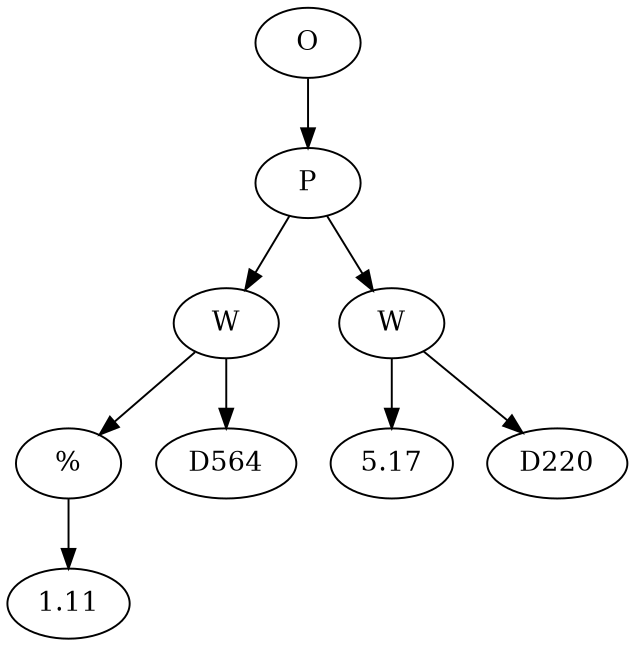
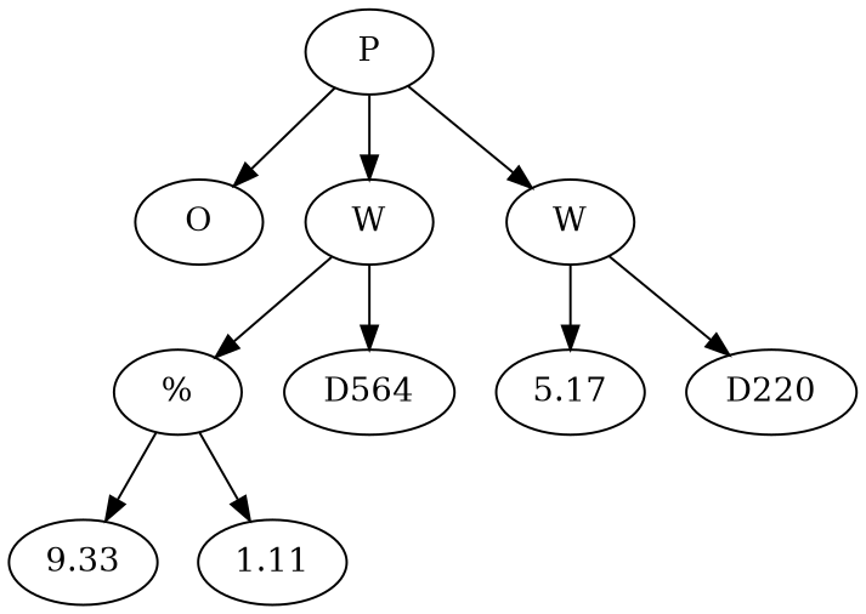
  digraph {
    n1 [label=O]
    n2 [label=P]
    n3 [label=W]
    n4 [label=W]
    n5 [label="%"]
    n6 [label=D564]
    n7 [label=5.17]
    n8 [label=D220]
+   n9 [label=9.33]
    n10 [label=1.11]
-   n1 -> n2
+   n2 -> n1
    n2 -> n3
    n2 -> n4
    n3 -> n5
    n3 -> n6
    n4 -> n7
    n4 -> n8
+   n5 -> n9
    n5 -> n10
  }
